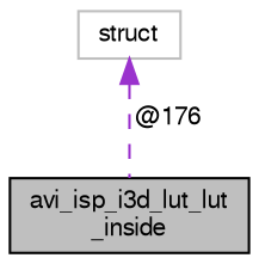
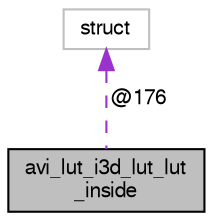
  digraph {
    node [fontname=FreeSans fontsize=10 shape=record style=filled]
-   n1 [color=black fillcolor=grey75 fontcolor=black height=0.2 label="avi_isp_i3d_lut_lut\l_inside" width=0.4]
+   n1 [color=black fillcolor=grey75 fontcolor=black height=0.2 label="avi_lut_i3d_lut_lut\l_inside" width=0.4]
    n2 [color=grey75 fillcolor=white height=0.2 label=struct width=0.4]
    n2 -> n1 [color=darkorchid3 dir=back fontname=FreeSans fontsize=10 label=" @176" labelfontname=FreeSans labelfontsize=10 style=dashed]
  }
